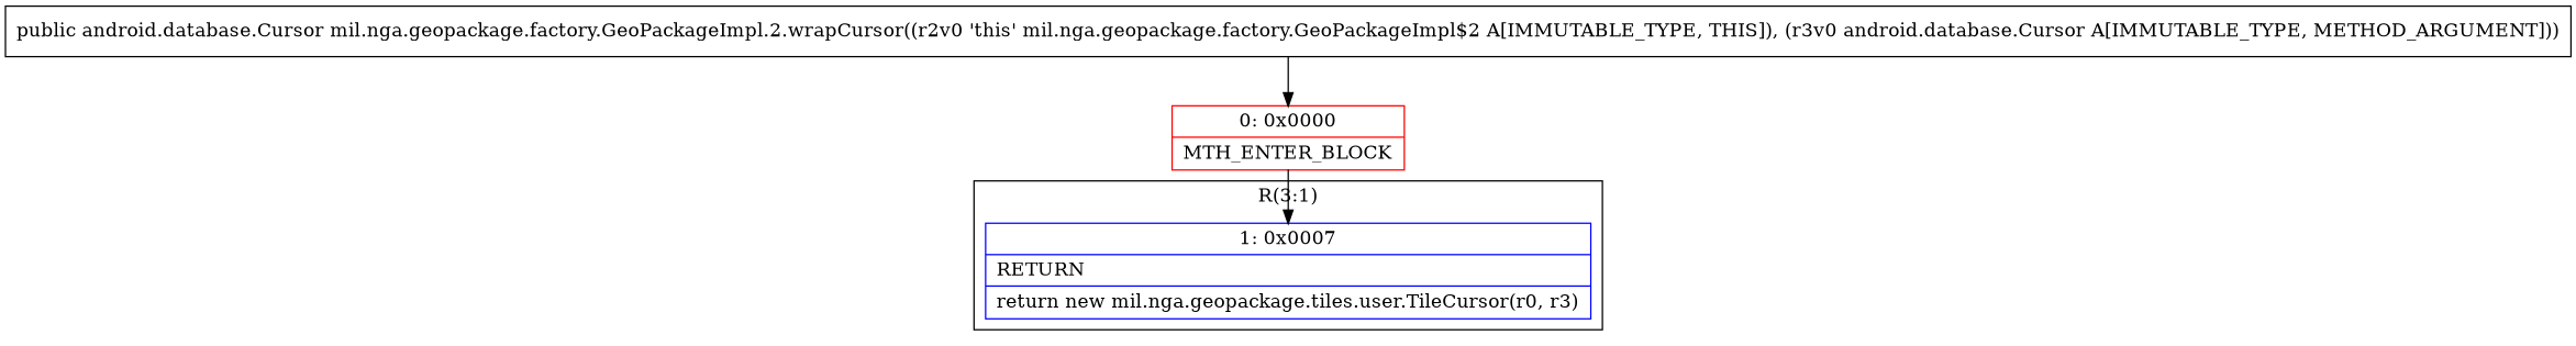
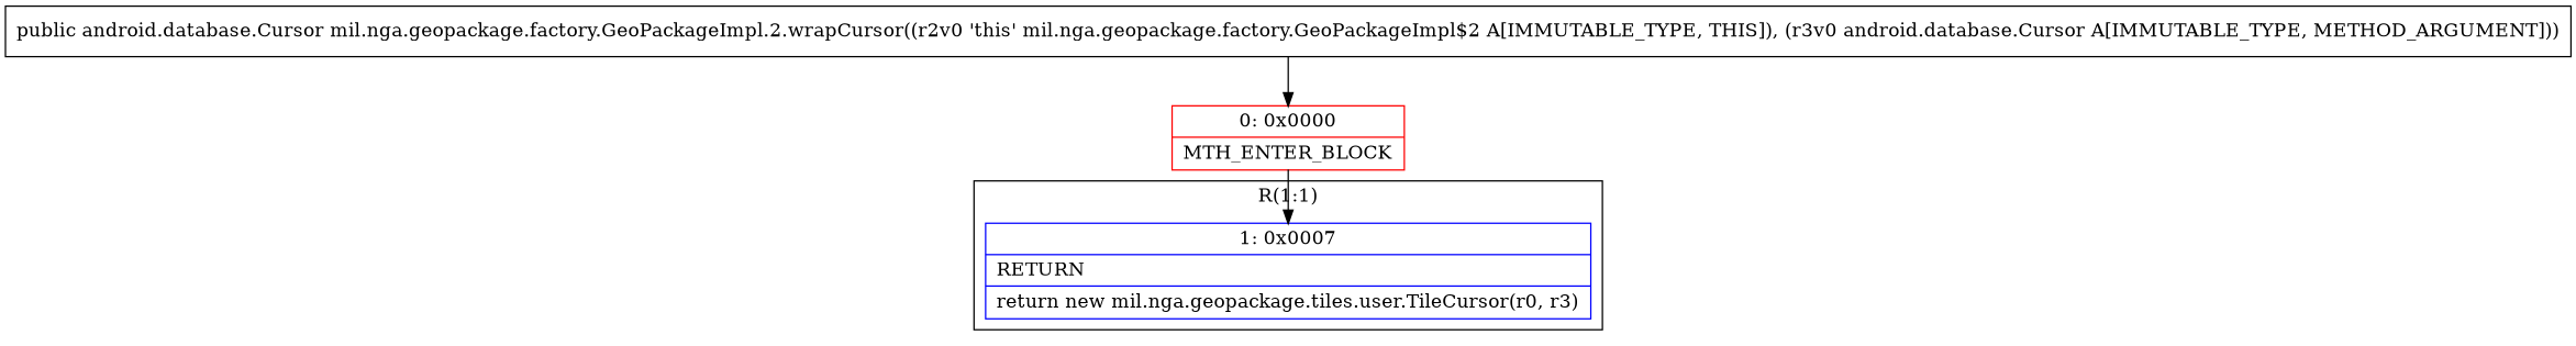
  digraph {
    node [shape=record]
    n1 [color=blue label="{1\:\ 0x0007|RETURN\l|return new mil.nga.geopackage.tiles.user.TileCursor(r0, r3)\l}"]
    n2 [color=red label="{0\:\ 0x0000|MTH_ENTER_BLOCK\l}"]
    n3 [label="{public android.database.Cursor mil.nga.geopackage.factory.GeoPackageImpl.2.wrapCursor((r2v0 'this' mil.nga.geopackage.factory.GeoPackageImpl$2 A[IMMUTABLE_TYPE, THIS]), (r3v0 android.database.Cursor A[IMMUTABLE_TYPE, METHOD_ARGUMENT])) }"]
    subgraph cluster_1 {
-     label="R(3:1)"
+     label="R(1:1)"
      n1
    }
    n2 -> n1
    n3 -> n2
  }
